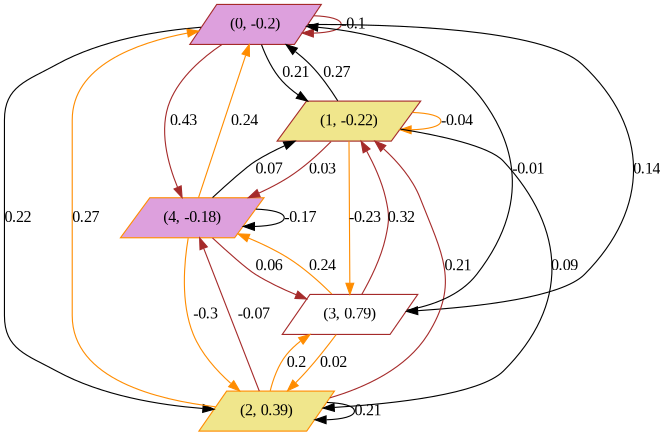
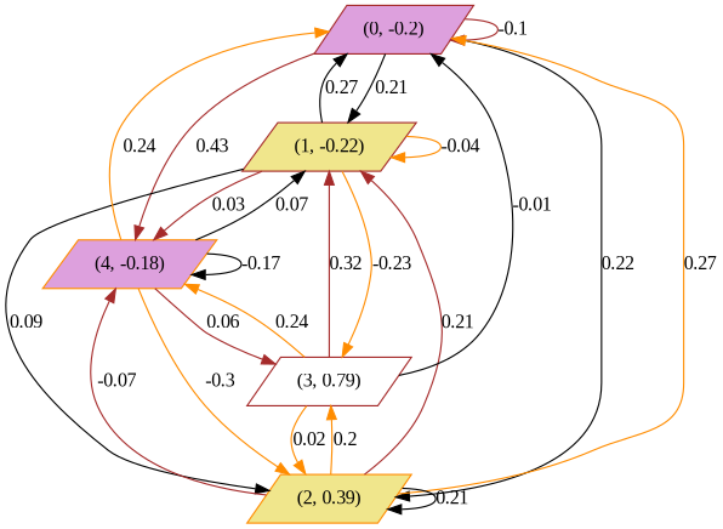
  digraph {
    fontname="Liberation Serif"
    node [color=brown fillcolor=plum fontname="Liberation Serif" shape=parallelogram style=filled]
    edge [color=black fontname="Liberation Serif"]
    n1 [label="(0, -0.2)"]
    n2 [fillcolor=khaki label="(1, -0.22)"]
    n3 [color=darkorange fillcolor=khaki label="(2, 0.39)"]
    n4 [fillcolor=white label="(3, 0.79)"]
    n5 [color=darkorange label="(4, -0.18)"]
    n1 -> n1 [color=brown label=-0.1]
    n1 -> n2 [label=0.21]
    n1 -> n3 [label=0.22]
-   n1 -> n4 [label=0.14]
    n1 -> n5 [color=brown label=0.43]
    n2 -> n1 [label=0.27]
    n2 -> n2 [color=darkorange label=-0.04]
    n2 -> n3 [label=0.09]
    n2 -> n4 [color=darkorange label=-0.23]
    n2 -> n5 [color=brown label=0.03]
    n3 -> n1 [color=darkorange label=0.27]
    n3 -> n2 [color=brown label=0.21]
    n3 -> n3 [label=0.21]
    n3 -> n4 [color=darkorange label=0.2]
    n3 -> n5 [color=brown label=-0.07]
    n4 -> n1 [label=-0.01]
    n4 -> n2 [color=brown label=0.32]
    n4 -> n3 [color=darkorange label=0.02]
    n4 -> n5 [color=darkorange label=0.24]
    n5 -> n1 [color=darkorange label=0.24]
    n5 -> n2 [label=0.07]
    n5 -> n3 [color=darkorange label=-0.3]
    n5 -> n4 [color=brown label=0.06]
    n5 -> n5 [label=-0.17]
  }
